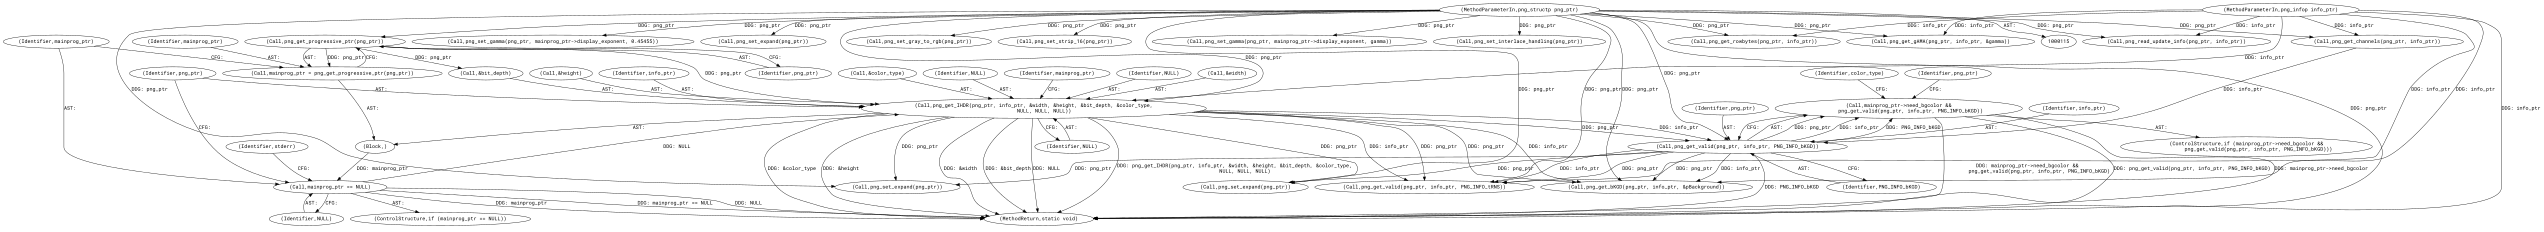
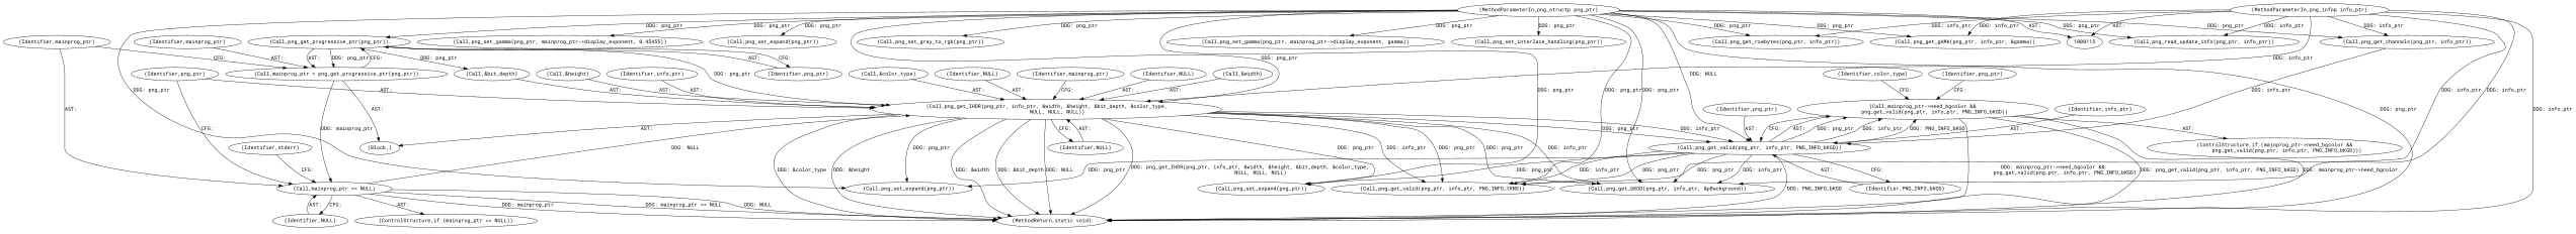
  digraph {
    fontname="Roboto Mono"
    node [fontname="Roboto Mono"]
    edge [fontname="Roboto Mono"]
    n1 [label="(Call,mainprog_ptr->need_bgcolor &&\n        png_get_valid(png_ptr, info_ptr, PNG_INFO_bKGD))"]
    n2 [label="(Call,png_get_valid(png_ptr, info_ptr, PNG_INFO_bKGD))"]
    n3 [label="(MethodReturn,static void)"]
    n4 [label="(ControlStructure,if (mainprog_ptr->need_bgcolor &&\n        png_get_valid(png_ptr, info_ptr, PNG_INFO_bKGD)))"]
    n5 [label="(Identifier,PNG_INFO_bKGD)"]
    n6 [label="(Call,png_set_expand(png_ptr))"]
    n7 [label="(Call,png_get_valid(png_ptr, info_ptr, PNG_INFO_tRNS))"]
    n8 [label="(Call,png_get_bKGD(png_ptr, info_ptr, &pBackground))"]
    n9 [label="(Call,png_set_expand(png_ptr))"]
    n10 [label="(Call,png_get_IHDR(png_ptr, info_ptr, &width, &height, &bit_depth, &color_type,\n       NULL, NULL, NULL))"]
    n11 [label="(Identifier,NULL)"]
    n12 [label="(Block,)"]
    n13 [label="(Call,png_get_progressive_ptr(png_ptr))"]
    n14 [label="(Call,mainprog_ptr = png_get_progressive_ptr(png_ptr))"]
    n15 [label="(Identifier,png_ptr)"]
    n16 [label="(Call,&bit_depth)"]
    n17 [label="(Call,mainprog_ptr == NULL)"]
    n18 [label="(MethodParameterIn,png_structp png_ptr)"]
    n19 [label="(Call,png_get_channels(png_ptr, info_ptr))"]
    n20 [label="(Call,png_set_gamma(png_ptr, mainprog_ptr->display_exponent, 0.45455))"]
    n21 [label="(Call,png_read_update_info(png_ptr, info_ptr))"]
    n22 [label="(Call,png_set_expand(png_ptr))"]
    n23 [label="(Call,png_get_rowbytes(png_ptr, info_ptr))"]
    n24 [label="(Call,png_set_gray_to_rgb(png_ptr))"]
-   n25 [label="(Call,png_set_strip_16(png_ptr))"]
    n26 [label="(Call,png_get_gAMA(png_ptr, info_ptr, &gamma))"]
    n27 [label="(Call,png_set_gamma(png_ptr, mainprog_ptr->display_exponent, gamma))"]
    n28 [label="(Call,png_set_interlace_handling(png_ptr))"]
    1000115
    n30 [label="(MethodParameterIn,png_infop info_ptr)"]
    n31 [label="(ControlStructure,if (mainprog_ptr == NULL))"]
    n32 [label="(Identifier,NULL)"]
    n33 [label="(Identifier,png_ptr)"]
    n34 [label="(Call,&color_type)"]
    n35 [label="(Identifier,NULL)"]
    n36 [label="(Identifier,mainprog_ptr)"]
    n37 [label="(Identifier,mainprog_ptr)"]
    n38 [label="(Identifier,color_type)"]
    n39 [label="(Identifier,png_ptr)"]
    n40 [label="(Identifier,NULL)"]
    n41 [label="(Identifier,info_ptr)"]
    n42 [label="(Call,&width)"]
    n43 [label="(Identifier,mainprog_ptr)"]
    n44 [label="(Call,&height)"]
    n45 [label="(Identifier,info_ptr)"]
    n46 [label="(Identifier,stderr)"]
    n47 [label="(Identifier,png_ptr)"]
    n1 -> n2 [label="CFG: "]
    n1 -> n3 [label="DDG: mainprog_ptr->need_bgcolor &&\n        png_get_valid(png_ptr, info_ptr, PNG_INFO_bKGD)"]
    n1 -> n3 [label="DDG: png_get_valid(png_ptr, info_ptr, PNG_INFO_bKGD)"]
    n1 -> n3 [label="DDG: mainprog_ptr->need_bgcolor"]
    n1 -> n4 [label="AST: "]
    n2 -> n1 [label="AST: "]
    n2 -> n1 [label="DDG: png_ptr"]
    n2 -> n1 [label="DDG: info_ptr"]
    n2 -> n1 [label="DDG: PNG_INFO_bKGD"]
    n2 -> n3 [label="DDG: PNG_INFO_bKGD"]
    n2 -> n5 [label="CFG: "]
    n2 -> n6 [label="DDG: png_ptr"]
    n2 -> n7 [label="DDG: png_ptr"]
    n2 -> n7 [label="DDG: info_ptr"]
    n2 -> n8 [label="DDG: png_ptr"]
    n2 -> n8 [label="DDG: info_ptr"]
    n2 -> n9 [label="DDG: png_ptr"]
    n5 -> n2 [label="AST: "]
    n10 -> n2 [label="DDG: png_ptr"]
    n10 -> n2 [label="DDG: info_ptr"]
    n10 -> n3 [label="DDG: NULL"]
    n10 -> n3 [label="DDG: png_get_IHDR(png_ptr, info_ptr, &width, &height, &bit_depth, &color_type,\n       NULL, NULL, NULL)"]
    n10 -> n3 [label="DDG: &color_type"]
    n10 -> n3 [label="DDG: &height"]
    n10 -> n3 [label="DDG: &width"]
    n10 -> n3 [label="DDG: &bit_depth"]
    n10 -> n6 [label="DDG: png_ptr"]
    n10 -> n7 [label="DDG: png_ptr"]
    n10 -> n7 [label="DDG: info_ptr"]
    n10 -> n8 [label="DDG: png_ptr"]
    n10 -> n8 [label="DDG: info_ptr"]
    n10 -> n9 [label="DDG: png_ptr"]
    n10 -> n11 [label="CFG: "]
    n10 -> n12 [label="AST: "]
    n11 -> n10 [label="AST: "]
    n13 -> n10 [label="DDG: png_ptr"]
    n13 -> n14 [label="AST: "]
    n13 -> n14 [label="DDG: png_ptr"]
    n13 -> n15 [label="CFG: "]
    n13 -> n16 [label="DDG: png_ptr"]
    n14 -> n12 [label="AST: "]
    n14 -> n13 [label="CFG: "]
-   n12 -> n17 [label="DDG: mainprog_ptr"]
+   n14 -> n17 [label="DDG: mainprog_ptr"]
    n15 -> n13 [label="AST: "]
    n16 -> n10 [label="AST: "]
    n17 -> n3 [label="DDG: mainprog_ptr == NULL"]
    n17 -> n3 [label="DDG: NULL"]
    n17 -> n3 [label="DDG: mainprog_ptr"]
    n17 -> n10 [label="DDG: NULL"]
    n17 -> n31 [label="AST: "]
    n17 -> n32 [label="CFG: "]
-   n18 -> n2 [label="DDG: png_ptr"]
+   n18 -> n2 [label="DDG: NULL"]
    n18 -> n3 [label="DDG: png_ptr"]
    n18 -> n6 [label="DDG: png_ptr"]
    n18 -> n7 [label="DDG: png_ptr"]
    n18 -> n8 [label="DDG: png_ptr"]
    n18 -> n9 [label="DDG: png_ptr"]
    n18 -> n10 [label="DDG: png_ptr"]
    n18 -> n13 [label="DDG: png_ptr"]
    n18 -> n19 [label="DDG: png_ptr"]
    n18 -> n20 [label="DDG: png_ptr"]
    n18 -> n21 [label="DDG: png_ptr"]
    n18 -> n22 [label="DDG: png_ptr"]
    n18 -> n23 [label="DDG: png_ptr"]
    n18 -> n24 [label="DDG: png_ptr"]
-   n18 -> n25 [label="DDG: png_ptr"]
    n18 -> n26 [label="DDG: png_ptr"]
    n18 -> n27 [label="DDG: png_ptr"]
    n18 -> n28 [label="DDG: png_ptr"]
    n18 -> 1000115 [label="AST: "]
    n19 -> n2 [label="DDG: info_ptr"]
    n30 -> n3 [label="DDG: info_ptr"]
    n30 -> n7 [label="DDG: info_ptr"]
    n30 -> n8 [label="DDG: info_ptr"]
    n30 -> n10 [label="DDG: info_ptr"]
    n30 -> n19 [label="DDG: info_ptr"]
    n30 -> n21 [label="DDG: info_ptr"]
    n30 -> n23 [label="DDG: info_ptr"]
    n30 -> n26 [label="DDG: info_ptr"]
+   n30 -> 1000115 [label="AST: "]
    n32 -> n17 [label="AST: "]
    n33 -> n10 [label="AST: "]
    n33 -> n17 [label="CFG: "]
    n34 -> n10 [label="AST: "]
    n35 -> n10 [label="AST: "]
    n36 -> n14 [label="AST: "]
    n37 -> n10 [label="CFG: "]
    n38 -> n1 [label="CFG: "]
    n39 -> n1 [label="CFG: "]
    n40 -> n10 [label="AST: "]
    n41 -> n2 [label="AST: "]
    n42 -> n10 [label="AST: "]
    n43 -> n14 [label="CFG: "]
    n43 -> n17 [label="AST: "]
    n44 -> n10 [label="AST: "]
    n45 -> n10 [label="AST: "]
    n46 -> n17 [label="CFG: "]
    n47 -> n2 [label="AST: "]
  }
